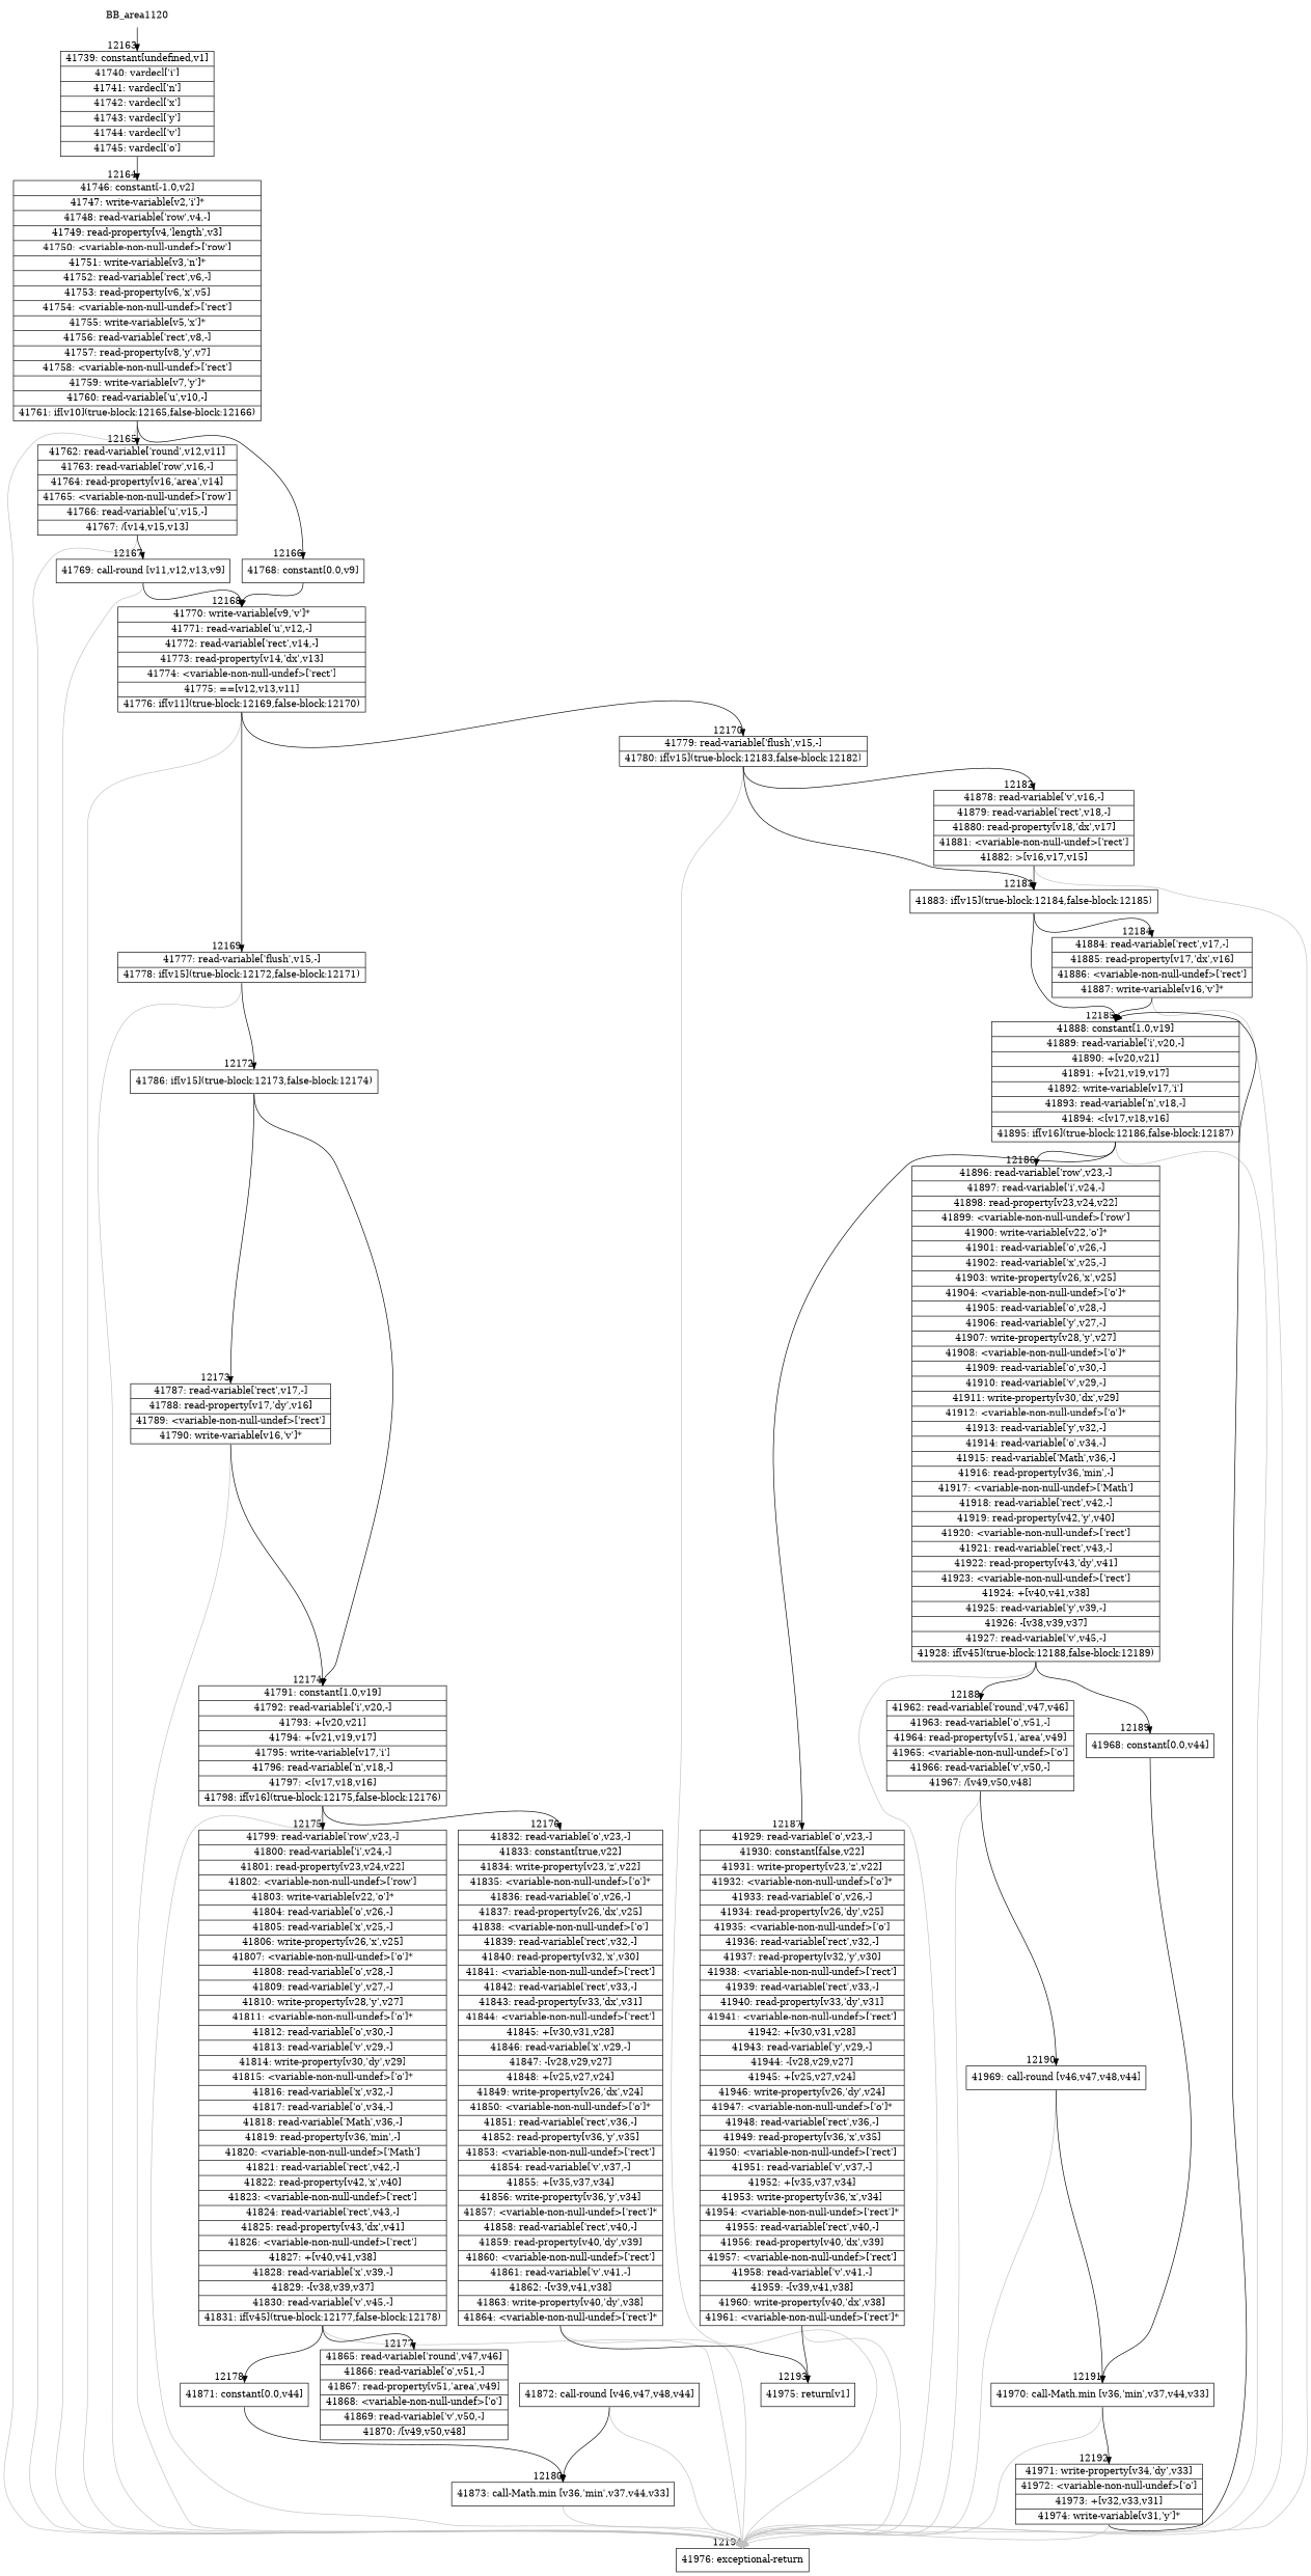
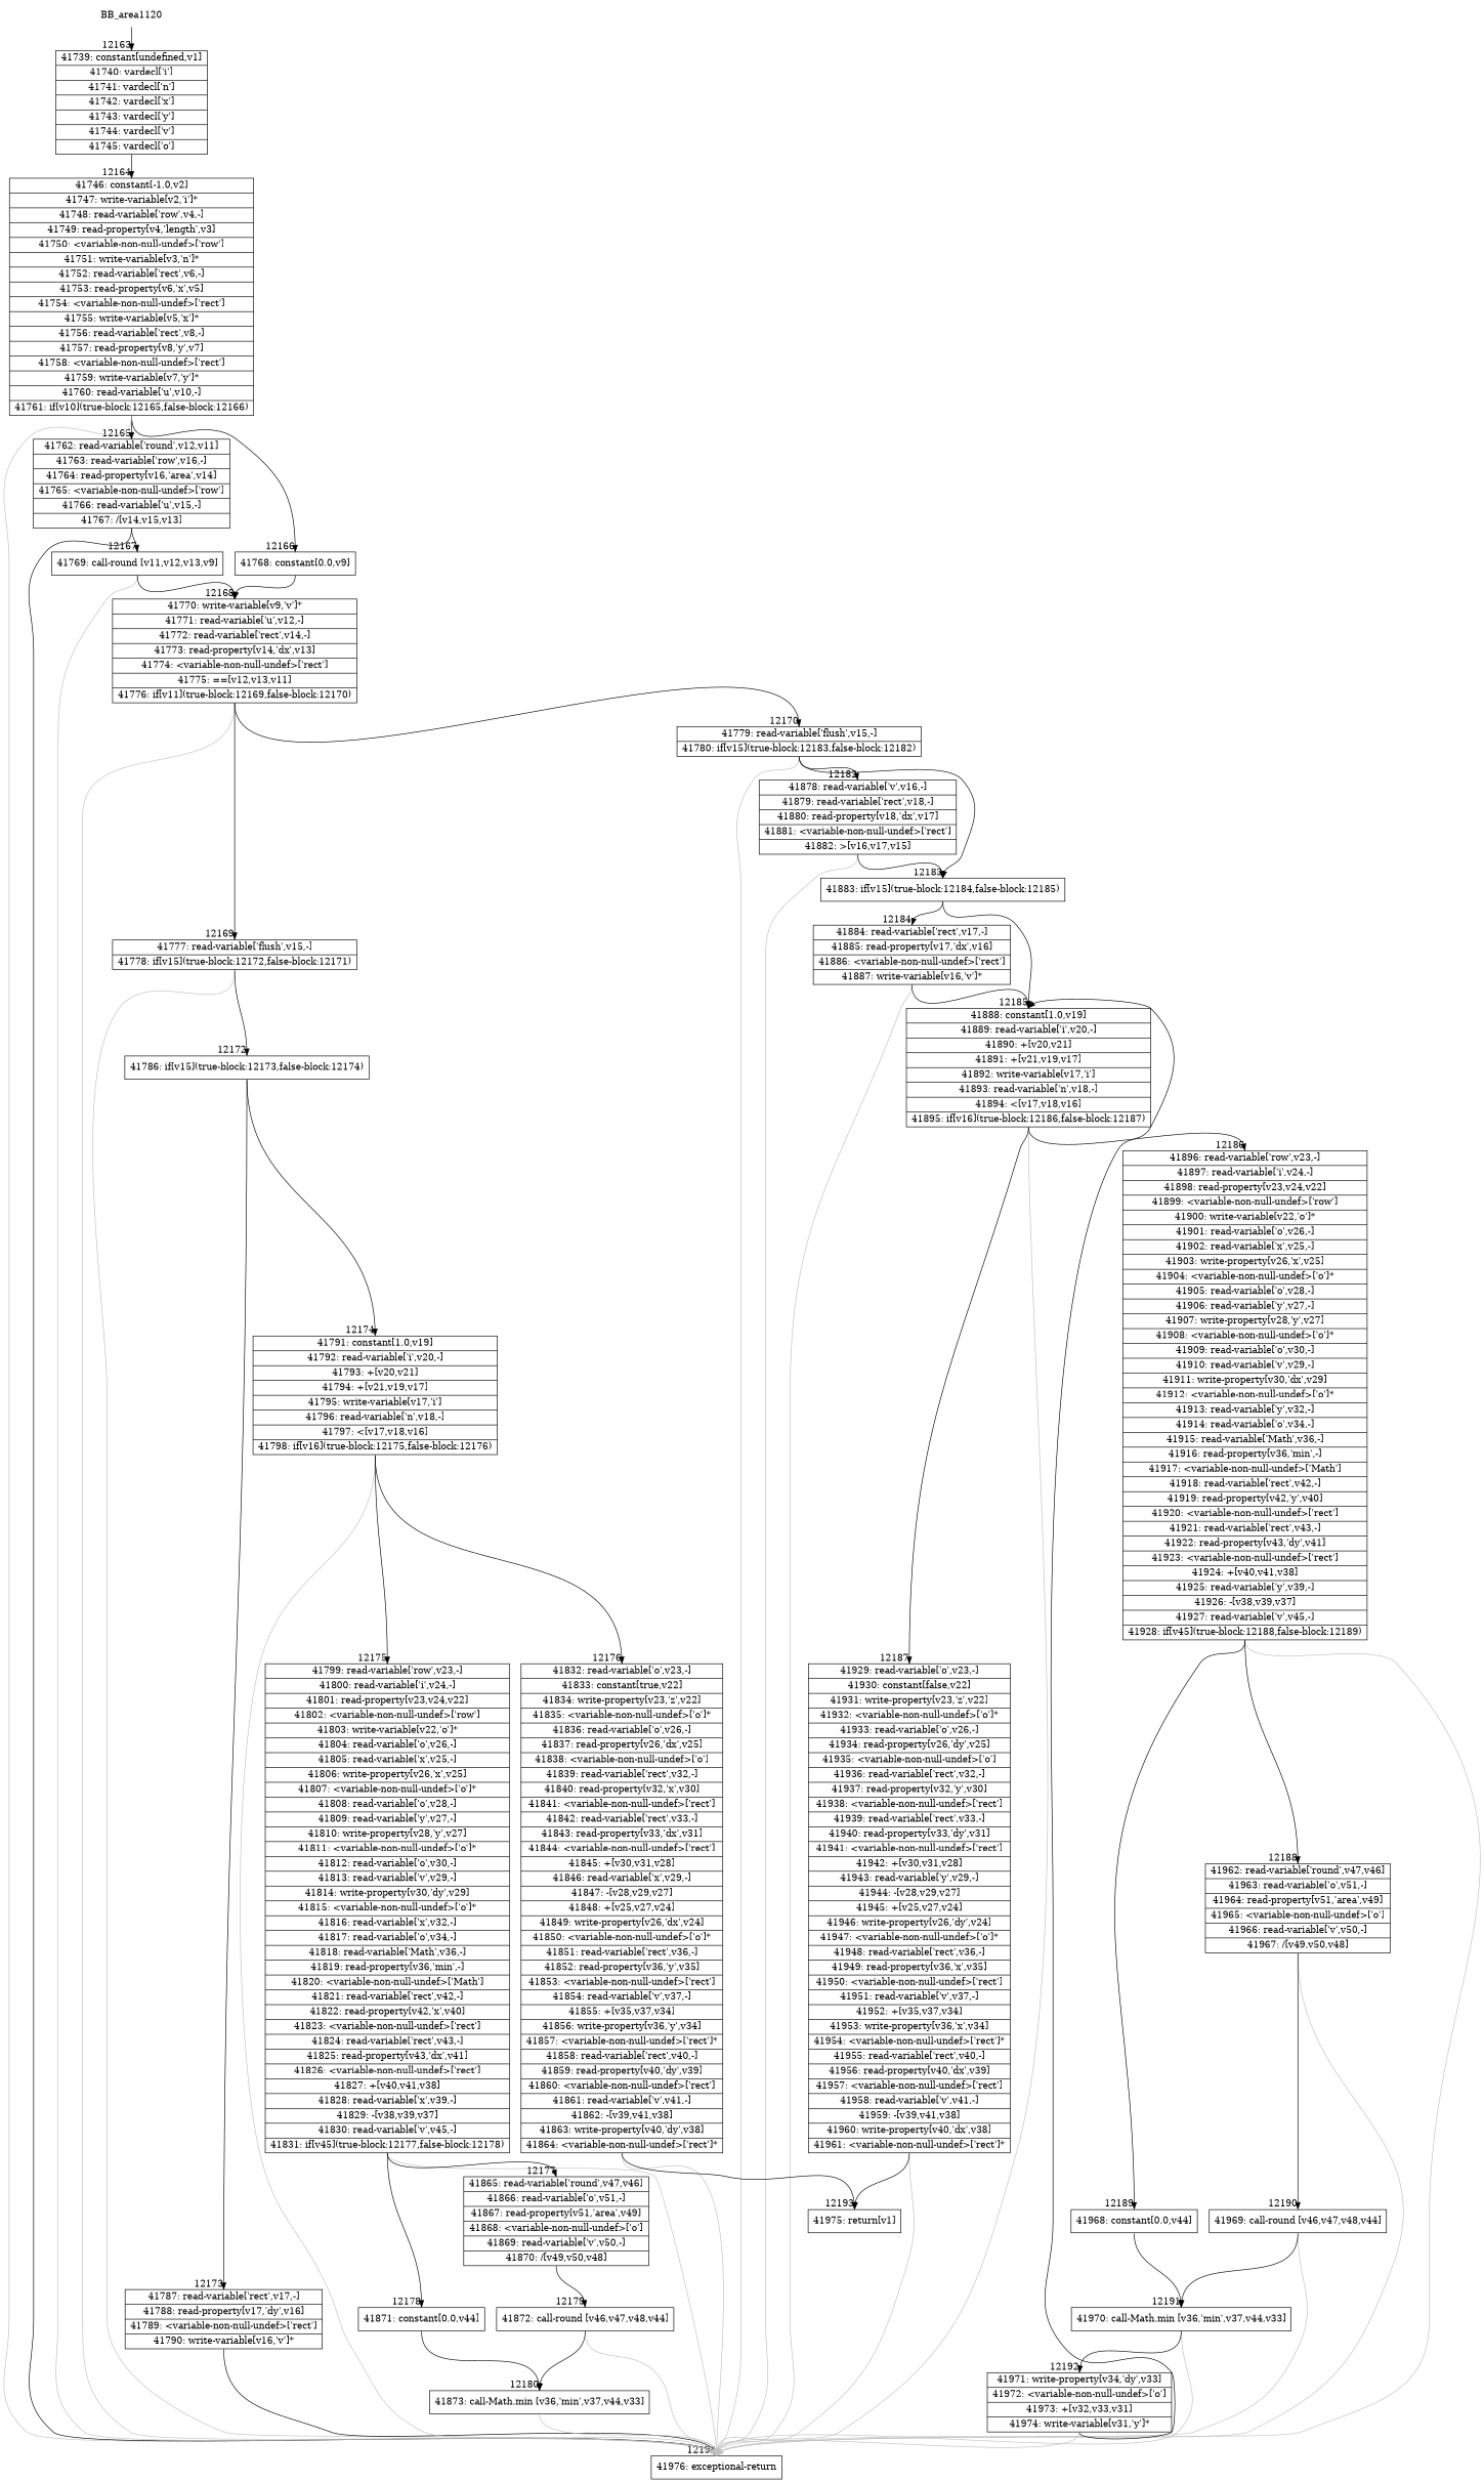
  digraph {
    rankdir=TD
    node [shape=record]
    edge [headport=n tailport=s]
    n1 [label=BB_area1120 shape=none]
    n2 [label="{41739: constant[undefined,v1]|41740: vardecl['i']|41741: vardecl['n']|41742: vardecl['x']|41743: vardecl['y']|41744: vardecl['v']|41745: vardecl['o']}"]
    n3 [label="{41746: constant[-1.0,v2]|41747: write-variable[v2,'i']*|41748: read-variable['row',v4,-]|41749: read-property[v4,'length',v3]|41750: \<variable-non-null-undef\>['row']|41751: write-variable[v3,'n']*|41752: read-variable['rect',v6,-]|41753: read-property[v6,'x',v5]|41754: \<variable-non-null-undef\>['rect']|41755: write-variable[v5,'x']*|41756: read-variable['rect',v8,-]|41757: read-property[v8,'y',v7]|41758: \<variable-non-null-undef\>['rect']|41759: write-variable[v7,'y']*|41760: read-variable['u',v10,-]|41761: if[v10](true-block:12165,false-block:12166)}"]
    n4 [label="{41762: read-variable['round',v12,v11]|41763: read-variable['row',v16,-]|41764: read-property[v16,'area',v14]|41765: \<variable-non-null-undef\>['row']|41766: read-variable['u',v15,-]|41767: /[v14,v15,v13]}"]
    n5 [label="{41768: constant[0.0,v9]}"]
    n6 [label="{41976: exceptional-return}"]
    n7 [label="{41769: call-round [v11,v12,v13,v9]}"]
    n8 [label="{41770: write-variable[v9,'v']*|41771: read-variable['u',v12,-]|41772: read-variable['rect',v14,-]|41773: read-property[v14,'dx',v13]|41774: \<variable-non-null-undef\>['rect']|41775: ==[v12,v13,v11]|41776: if[v11](true-block:12169,false-block:12170)}"]
    n9 [label="{41777: read-variable['flush',v15,-]|41778: if[v15](true-block:12172,false-block:12171)}"]
    n10 [label="{41779: read-variable['flush',v15,-]|41780: if[v15](true-block:12183,false-block:12182)}"]
    n11 [label="{41786: if[v15](true-block:12173,false-block:12174)}"]
    n12 [label="{41883: if[v15](true-block:12184,false-block:12185)}"]
    n13 [label="{41878: read-variable['v',v16,-]|41879: read-variable['rect',v18,-]|41880: read-property[v18,'dx',v17]|41881: \<variable-non-null-undef\>['rect']|41882: \>[v16,v17,v15]}"]
    n14 [label="{41787: read-variable['rect',v17,-]|41788: read-property[v17,'dy',v16]|41789: \<variable-non-null-undef\>['rect']|41790: write-variable[v16,'v']*}"]
    n15 [label="{41791: constant[1.0,v19]|41792: read-variable['i',v20,-]|41793: +[v20,v21]|41794: +[v21,v19,v17]|41795: write-variable[v17,'i']|41796: read-variable['n',v18,-]|41797: \<[v17,v18,v16]|41798: if[v16](true-block:12175,false-block:12176)}"]
    n16 [label="{41884: read-variable['rect',v17,-]|41885: read-property[v17,'dx',v16]|41886: \<variable-non-null-undef\>['rect']|41887: write-variable[v16,'v']*}"]
    n17 [label="{41888: constant[1.0,v19]|41889: read-variable['i',v20,-]|41890: +[v20,v21]|41891: +[v21,v19,v17]|41892: write-variable[v17,'i']|41893: read-variable['n',v18,-]|41894: \<[v17,v18,v16]|41895: if[v16](true-block:12186,false-block:12187)}"]
    n18 [label="{41799: read-variable['row',v23,-]|41800: read-variable['i',v24,-]|41801: read-property[v23,v24,v22]|41802: \<variable-non-null-undef\>['row']|41803: write-variable[v22,'o']*|41804: read-variable['o',v26,-]|41805: read-variable['x',v25,-]|41806: write-property[v26,'x',v25]|41807: \<variable-non-null-undef\>['o']*|41808: read-variable['o',v28,-]|41809: read-variable['y',v27,-]|41810: write-property[v28,'y',v27]|41811: \<variable-non-null-undef\>['o']*|41812: read-variable['o',v30,-]|41813: read-variable['v',v29,-]|41814: write-property[v30,'dy',v29]|41815: \<variable-non-null-undef\>['o']*|41816: read-variable['x',v32,-]|41817: read-variable['o',v34,-]|41818: read-variable['Math',v36,-]|41819: read-property[v36,'min',-]|41820: \<variable-non-null-undef\>['Math']|41821: read-variable['rect',v42,-]|41822: read-property[v42,'x',v40]|41823: \<variable-non-null-undef\>['rect']|41824: read-variable['rect',v43,-]|41825: read-property[v43,'dx',v41]|41826: \<variable-non-null-undef\>['rect']|41827: +[v40,v41,v38]|41828: read-variable['x',v39,-]|41829: -[v38,v39,v37]|41830: read-variable['v',v45,-]|41831: if[v45](true-block:12177,false-block:12178)}"]
    n19 [label="{41832: read-variable['o',v23,-]|41833: constant[true,v22]|41834: write-property[v23,'z',v22]|41835: \<variable-non-null-undef\>['o']*|41836: read-variable['o',v26,-]|41837: read-property[v26,'dx',v25]|41838: \<variable-non-null-undef\>['o']|41839: read-variable['rect',v32,-]|41840: read-property[v32,'x',v30]|41841: \<variable-non-null-undef\>['rect']|41842: read-variable['rect',v33,-]|41843: read-property[v33,'dx',v31]|41844: \<variable-non-null-undef\>['rect']|41845: +[v30,v31,v28]|41846: read-variable['x',v29,-]|41847: -[v28,v29,v27]|41848: +[v25,v27,v24]|41849: write-property[v26,'dx',v24]|41850: \<variable-non-null-undef\>['o']*|41851: read-variable['rect',v36,-]|41852: read-property[v36,'y',v35]|41853: \<variable-non-null-undef\>['rect']|41854: read-variable['v',v37,-]|41855: +[v35,v37,v34]|41856: write-property[v36,'y',v34]|41857: \<variable-non-null-undef\>['rect']*|41858: read-variable['rect',v40,-]|41859: read-property[v40,'dy',v39]|41860: \<variable-non-null-undef\>['rect']|41861: read-variable['v',v41,-]|41862: -[v39,v41,v38]|41863: write-property[v40,'dy',v38]|41864: \<variable-non-null-undef\>['rect']*}"]
    n20 [label="{41896: read-variable['row',v23,-]|41897: read-variable['i',v24,-]|41898: read-property[v23,v24,v22]|41899: \<variable-non-null-undef\>['row']|41900: write-variable[v22,'o']*|41901: read-variable['o',v26,-]|41902: read-variable['x',v25,-]|41903: write-property[v26,'x',v25]|41904: \<variable-non-null-undef\>['o']*|41905: read-variable['o',v28,-]|41906: read-variable['y',v27,-]|41907: write-property[v28,'y',v27]|41908: \<variable-non-null-undef\>['o']*|41909: read-variable['o',v30,-]|41910: read-variable['v',v29,-]|41911: write-property[v30,'dx',v29]|41912: \<variable-non-null-undef\>['o']*|41913: read-variable['y',v32,-]|41914: read-variable['o',v34,-]|41915: read-variable['Math',v36,-]|41916: read-property[v36,'min',-]|41917: \<variable-non-null-undef\>['Math']|41918: read-variable['rect',v42,-]|41919: read-property[v42,'y',v40]|41920: \<variable-non-null-undef\>['rect']|41921: read-variable['rect',v43,-]|41922: read-property[v43,'dy',v41]|41923: \<variable-non-null-undef\>['rect']|41924: +[v40,v41,v38]|41925: read-variable['y',v39,-]|41926: -[v38,v39,v37]|41927: read-variable['v',v45,-]|41928: if[v45](true-block:12188,false-block:12189)}"]
    n21 [label="{41929: read-variable['o',v23,-]|41930: constant[false,v22]|41931: write-property[v23,'z',v22]|41932: \<variable-non-null-undef\>['o']*|41933: read-variable['o',v26,-]|41934: read-property[v26,'dy',v25]|41935: \<variable-non-null-undef\>['o']|41936: read-variable['rect',v32,-]|41937: read-property[v32,'y',v30]|41938: \<variable-non-null-undef\>['rect']|41939: read-variable['rect',v33,-]|41940: read-property[v33,'dy',v31]|41941: \<variable-non-null-undef\>['rect']|41942: +[v30,v31,v28]|41943: read-variable['y',v29,-]|41944: -[v28,v29,v27]|41945: +[v25,v27,v24]|41946: write-property[v26,'dy',v24]|41947: \<variable-non-null-undef\>['o']*|41948: read-variable['rect',v36,-]|41949: read-property[v36,'x',v35]|41950: \<variable-non-null-undef\>['rect']|41951: read-variable['v',v37,-]|41952: +[v35,v37,v34]|41953: write-property[v36,'x',v34]|41954: \<variable-non-null-undef\>['rect']*|41955: read-variable['rect',v40,-]|41956: read-property[v40,'dx',v39]|41957: \<variable-non-null-undef\>['rect']|41958: read-variable['v',v41,-]|41959: -[v39,v41,v38]|41960: write-property[v40,'dx',v38]|41961: \<variable-non-null-undef\>['rect']*}"]
    n22 [label="{41865: read-variable['round',v47,v46]|41866: read-variable['o',v51,-]|41867: read-property[v51,'area',v49]|41868: \<variable-non-null-undef\>['o']|41869: read-variable['v',v50,-]|41870: /[v49,v50,v48]}"]
    n23 [label="{41871: constant[0.0,v44]}"]
    n24 [label="{41975: return[v1]}"]
    n25 [label="{41872: call-round [v46,v47,v48,v44]}"]
    n26 [label="{41873: call-Math.min [v36,'min',v37,v44,v33]}"]
    n27 [label="{41962: read-variable['round',v47,v46]|41963: read-variable['o',v51,-]|41964: read-property[v51,'area',v49]|41965: \<variable-non-null-undef\>['o']|41966: read-variable['v',v50,-]|41967: /[v49,v50,v48]}"]
    n28 [label="{41968: constant[0.0,v44]}"]
    n29 [label="{41969: call-round [v46,v47,v48,v44]}"]
    n30 [label="{41970: call-Math.min [v36,'min',v37,v44,v33]}"]
    n31 [label="{41971: write-property[v34,'dy',v33]|41972: \<variable-non-null-undef\>['o']|41973: +[v32,v33,v31]|41974: write-variable[v31,'y']*}"]
    n1 -> n2 [headlabel="    12163"]
    n2 -> n3 [headlabel="      12164"]
    n3 -> n4 [headlabel="      12165"]
    n3 -> n5 [headlabel="      12166"]
    n3 -> n6 [color=gray headlabel="      12194"]
-   n4 -> n6 [color=gray]
+   n4 -> n6 [color=black]
    n4 -> n7 [headlabel="      12167"]
    n5 -> n8 [headlabel="      12168"]
    n7 -> n6 [color=gray]
    n7 -> n8
    n8 -> n6 [color=gray]
    n8 -> n9 [headlabel="      12169"]
    n8 -> n10 [headlabel="      12170"]
    n9 -> n6 [color=gray]
    n9 -> n11 [headlabel="      12172"]
    n10 -> n6 [color=gray]
    n10 -> n12 [headlabel="      12183"]
    n10 -> n13 [headlabel="      12182"]
    n11 -> n14 [headlabel="      12173"]
    n11 -> n15 [headlabel="      12174"]
    n12 -> n16 [headlabel="      12184"]
    n12 -> n17 [headlabel="      12185"]
    n13 -> n6 [color=gray]
    n13 -> n12
-   n14 -> n6 [color=gray]
-   n14 -> n15
+   n14 -> n6 [color=black]
    n15 -> n6 [color=gray]
    n15 -> n18 [headlabel="      12175"]
    n15 -> n19 [headlabel="      12176"]
    n16 -> n6 [color=gray]
    n16 -> n17
    n17 -> n6 [color=gray]
    n17 -> n20 [headlabel="      12186"]
    n17 -> n21 [headlabel="      12187"]
    n18 -> n6 [color=gray]
    n18 -> n22 [headlabel="      12177"]
    n18 -> n23 [headlabel="      12178"]
    n19 -> n6 [color=gray]
    n19 -> n24 [headlabel="      12193"]
    n20 -> n6 [color=gray]
    n20 -> n27 [headlabel="      12188"]
    n20 -> n28 [headlabel="      12189"]
    n21 -> n6 [color=gray]
    n21 -> n24
+   n22 -> n25 [headlabel="      12179"]
    n23 -> n26 [headlabel="      12180"]
    n25 -> n6 [color=gray]
    n25 -> n26
    n26 -> n6 [color=gray]
    n27 -> n6 [color=gray]
    n27 -> n29 [headlabel="      12190"]
    n28 -> n30 [headlabel="      12191"]
    n29 -> n6 [color=gray]
    n29 -> n30
    n30 -> n6 [color=gray]
    n30 -> n31 [headlabel="      12192"]
    n31 -> n6 [color=gray]
    n31 -> n17
  }
